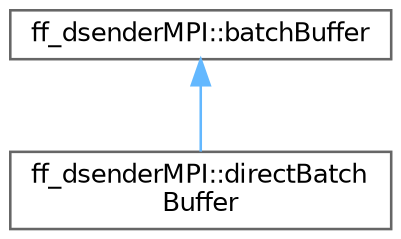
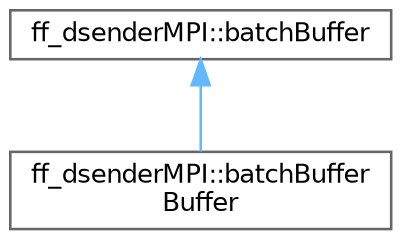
  digraph {
    rankdir=TB
    node [color=grey40 fillcolor=white fontname=Helvetica fontsize=10 shape=box style=filled]
    n1 [height=0.2 label="ff_dsenderMPI::batchBuffer" width=0.4]
-   n2 [height=0.2 label="ff_dsenderMPI::directBatch\lBuffer" width=0.4]
+   n2 [height=0.2 label="ff_dsenderMPI::batchBuffer\lBuffer" width=0.4]
    n1 -> n2 [color=steelblue1 dir=back fontname=Helvetica fontsize=10 labelfontname=Helvetica labelfontsize=10 style=solid]
  }
